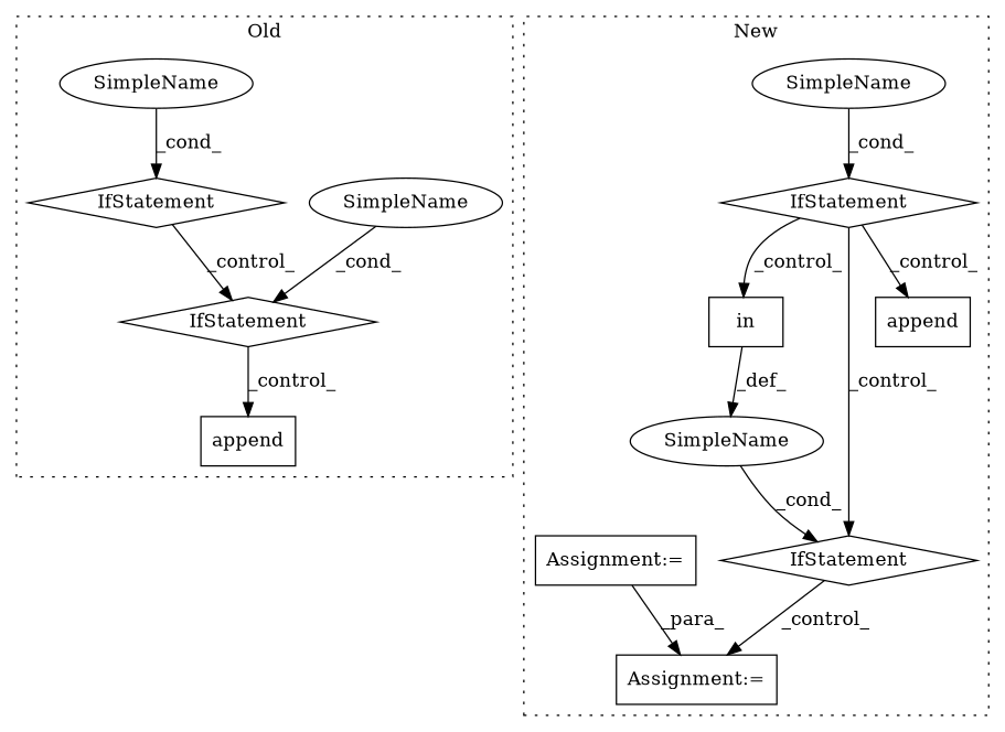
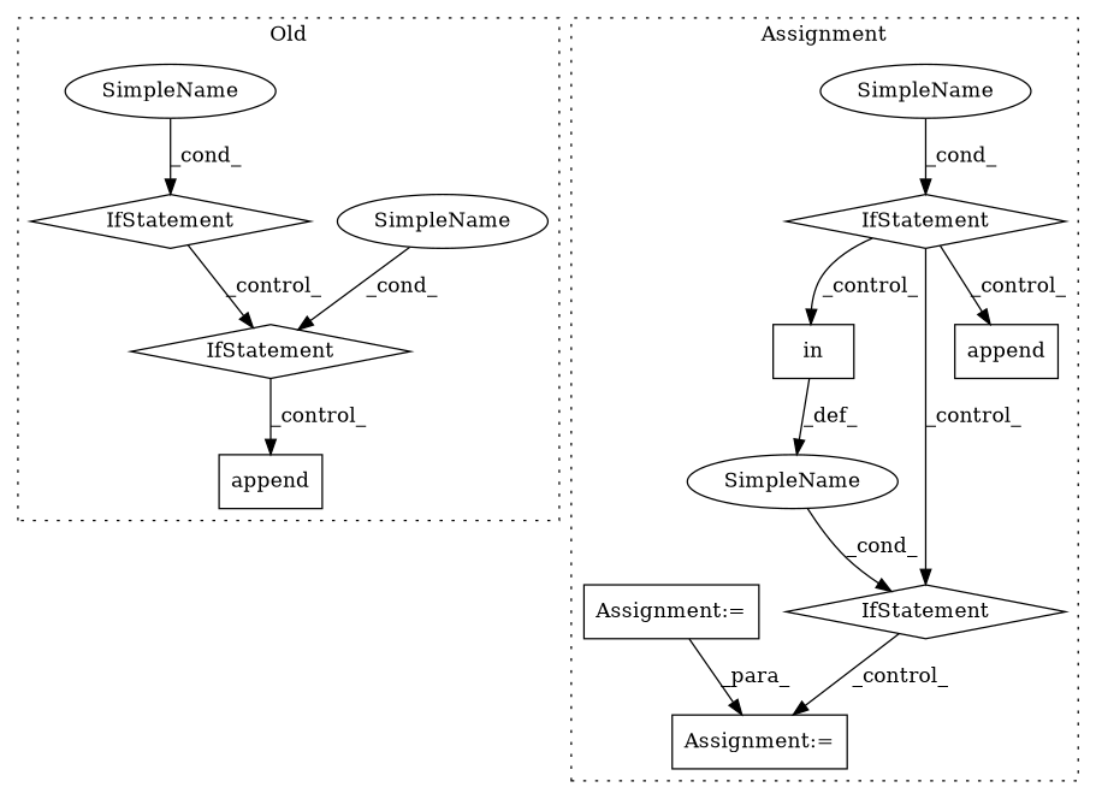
  digraph {
    node [a=25 shape=box]
    n1 [a=32 l="7,1" label=append s="4243,4282"]
    n2 [l="4,2" label=IfStatement s="4057,4125" shape=diamond]
    n3 [a=42 label=SimpleName shape=ellipse]
    n4 [l="4,2" label=IfStatement s="3710,3736" shape=diamond]
    n5 [a=42 label=SimpleName shape=ellipse]
    n6 [a=105 l=11 label=in s=3959]
    n7 [l="10,2" label=IfStatement s="3949,3970" shape=diamond]
    n8 [a=7 l=1 label="Assignment:=" s=4043]
    n9 [a=42 label=SimpleName shape=ellipse]
    n10 [a=42 label=SimpleName shape=ellipse]
    n11 [l="4,2" label=IfStatement s="3866,3895" shape=diamond]
    n12 [a=7 l=2 label="Assignment:=" s=3344]
    n13 [a=32 l="7,1" label=append s="3916,3926"]
    subgraph cluster_1 {
      label=Old
      style=dotted
      n1
      n2
      n3
      n4
      n5
    }
    subgraph cluster_2 {
-     label=New
+     label=Assignment
      style=dotted
      n6
      n7
      n8
      n9
      n10
      n11
      n12
      n13
    }
    n2 -> n1 [label=_control_]
    n3 -> n2 [label=_cond_]
    n4 -> n2 [label=_control_]
    n5 -> n4 [label=_cond_]
    n6 -> n9 [label=_def_]
    n7 -> n8 [label=_control_]
    n9 -> n7 [label=_cond_]
    n10 -> n11 [label=_cond_]
    n11 -> n6 [label=_control_]
    n11 -> n7 [label=_control_]
    n11 -> n13 [label=_control_]
    n12 -> n8 [label=_para_]
  }
